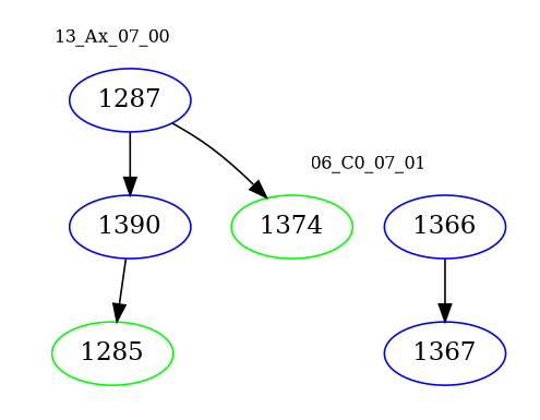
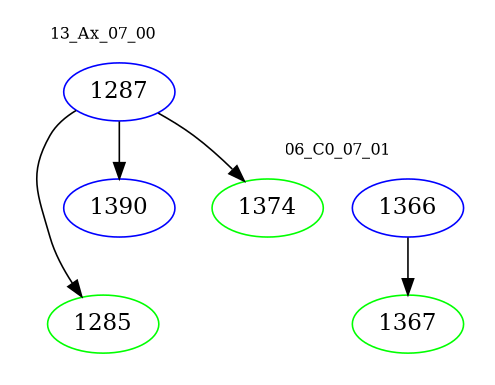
  digraph {
    fontname="DejaVu Serif"
    node [color=blue fontname="DejaVu Serif"]
    edge [color=black fontname="DejaVu Serif"]
    n1 [label=1287]
    n2 [color=green label=1285]
    n3 [label=1390]
    n4 [label=1366]
-   n5 [label=1367]
+   n5 [color=green label=1367]
    n6 [color=green label=1374]
    subgraph cluster_1 {
      color=white
      fontsize=10
      label="13_Ax_07_00"
      n1
      n2
      n3
    }
    subgraph cluster_2 {
      color=white
      fontsize=10
      label="06_C0_07_01"
      n4
      n5
      n6
    }
-   n3 -> n2
+   n1 -> n2
    n1 -> n3
    n1 -> n6
    n4 -> n5
  }
